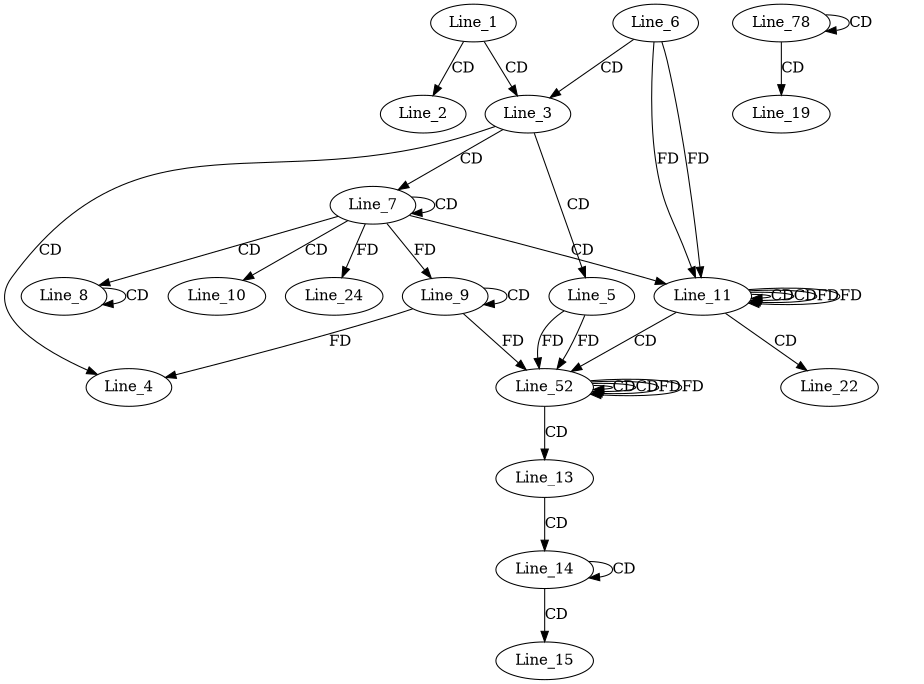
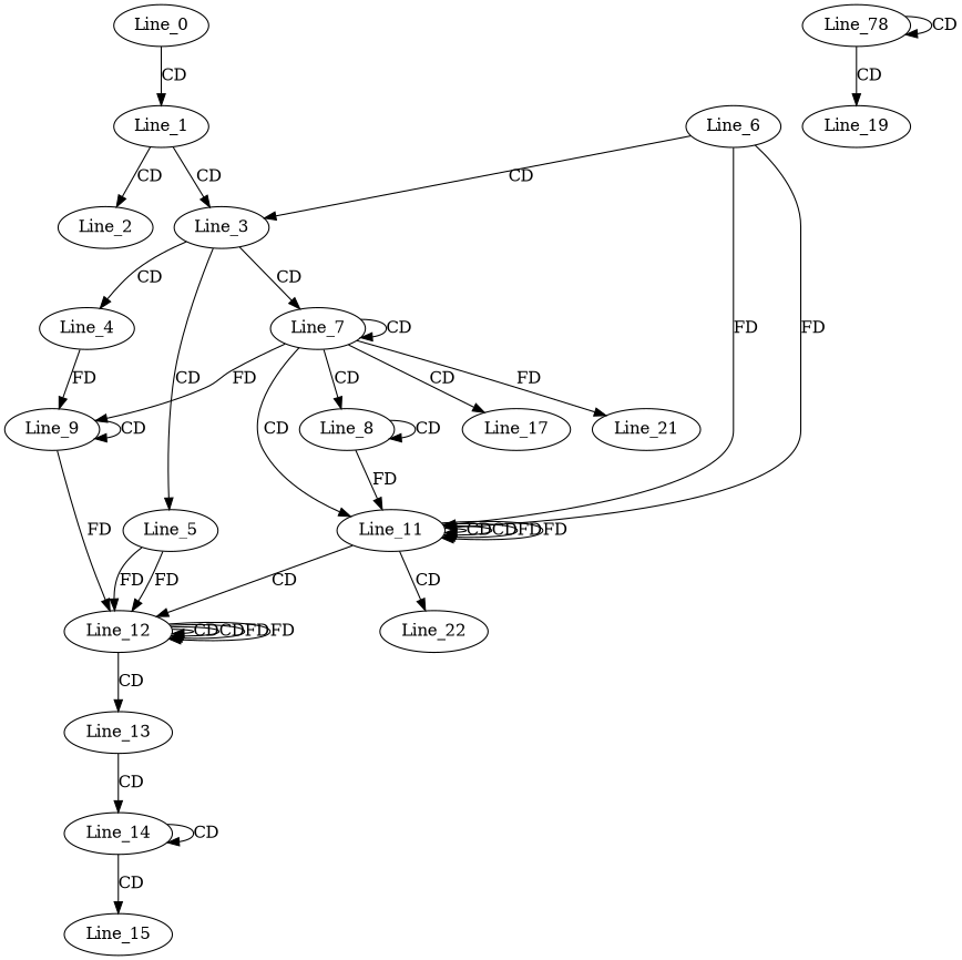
  digraph {
+   Line_0
    Line_1
    Line_2
    Line_3
    Line_4
    Line_5
    Line_7
    Line_9
-   Line_12 [label=Line_52]
+   Line_12
    Line_6
    Line_11
    Line_8
-   Line_10
-   Line_24
+   Line_10 [label=Line_17]
+   Line_24 [label=Line_21]
    Line_13
    Line_22
    Line_14
    Line_15
    n19 [label=Line_78]
    Line_19
+   Line_0 -> Line_1 [label=CD]
    Line_1 -> Line_2 [label=CD]
    Line_1 -> Line_3 [label=CD]
    Line_3 -> Line_4 [label=CD]
    Line_3 -> Line_5 [label=CD]
    Line_3 -> Line_7 [label=CD]
-   Line_9 -> Line_4 [label=FD]
+   Line_4 -> Line_9 [label=FD]
    Line_5 -> Line_12 [label=FD]
    Line_5 -> Line_12 [label=FD]
    Line_7 -> Line_7 [label=CD]
    Line_7 -> Line_9 [label=FD]
    Line_7 -> Line_11 [label=CD]
    Line_7 -> Line_8 [label=CD]
    Line_7 -> Line_10 [label=CD]
    Line_7 -> Line_24 [label=FD]
    Line_9 -> Line_9 [label=CD]
    Line_9 -> Line_12 [label=FD]
    Line_12 -> Line_12 [label=CD]
    Line_12 -> Line_12 [label=CD]
    Line_12 -> Line_12 [label=FD]
    Line_12 -> Line_12 [label=FD]
    Line_12 -> Line_13 [label=CD]
    Line_6 -> Line_3 [label=CD]
    Line_6 -> Line_11 [label=FD]
    Line_6 -> Line_11 [label=FD]
    Line_11 -> Line_12 [label=CD]
    Line_11 -> Line_11 [label=CD]
    Line_11 -> Line_11 [label=CD]
    Line_11 -> Line_11 [label=FD]
    Line_11 -> Line_11 [label=FD]
    Line_11 -> Line_22 [label=CD]
+   Line_8 -> Line_11 [label=FD]
    Line_8 -> Line_8 [label=CD]
    Line_13 -> Line_14 [label=CD]
    Line_14 -> Line_14 [label=CD]
    Line_14 -> Line_15 [label=CD]
    n19 -> n19 [label=CD]
    n19 -> Line_19 [label=CD]
  }
